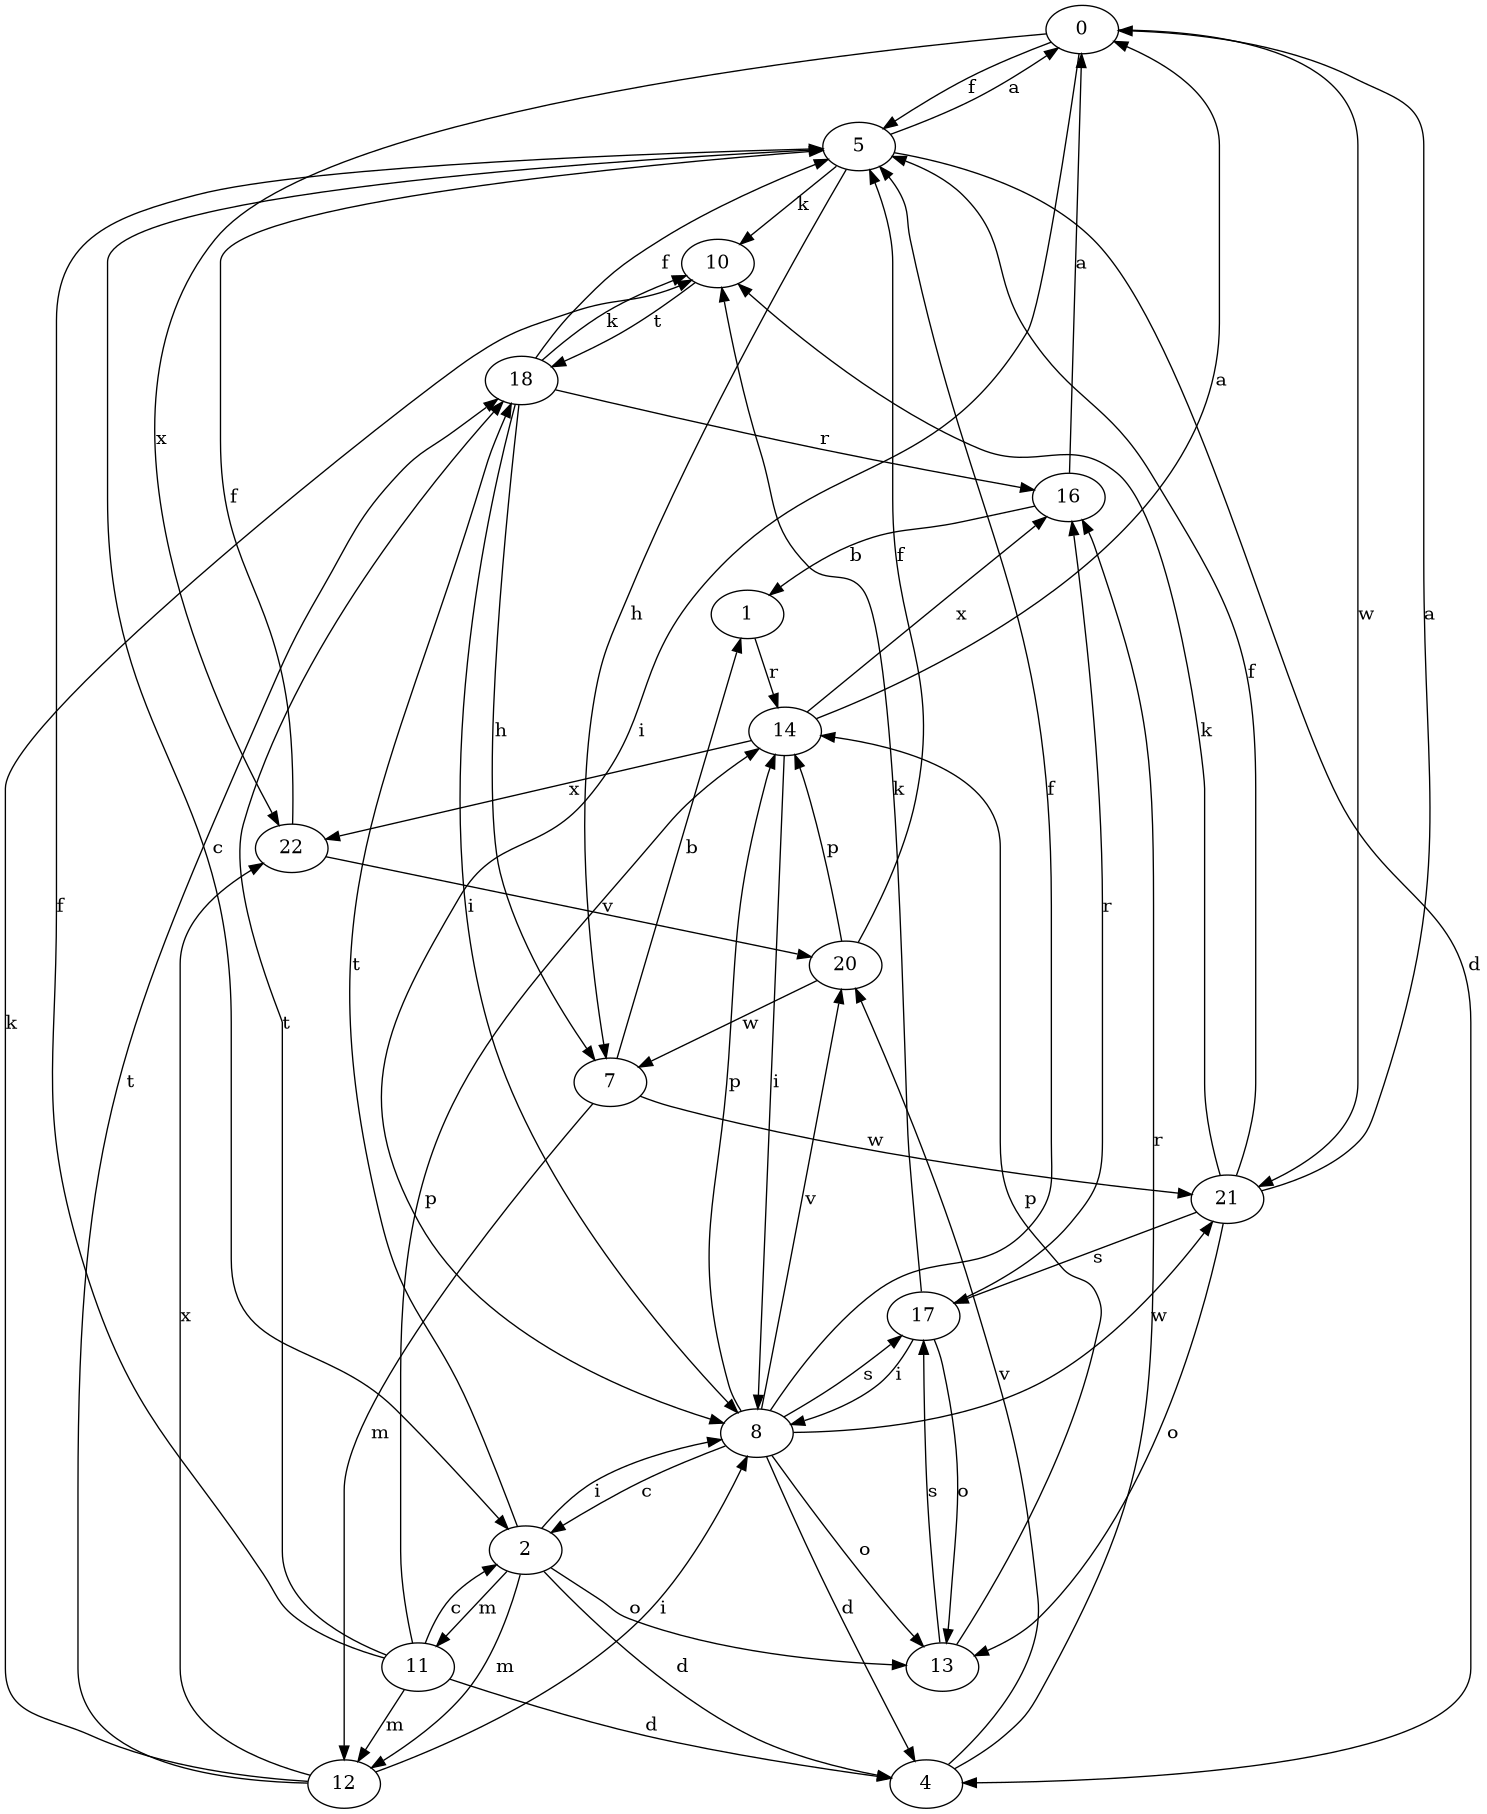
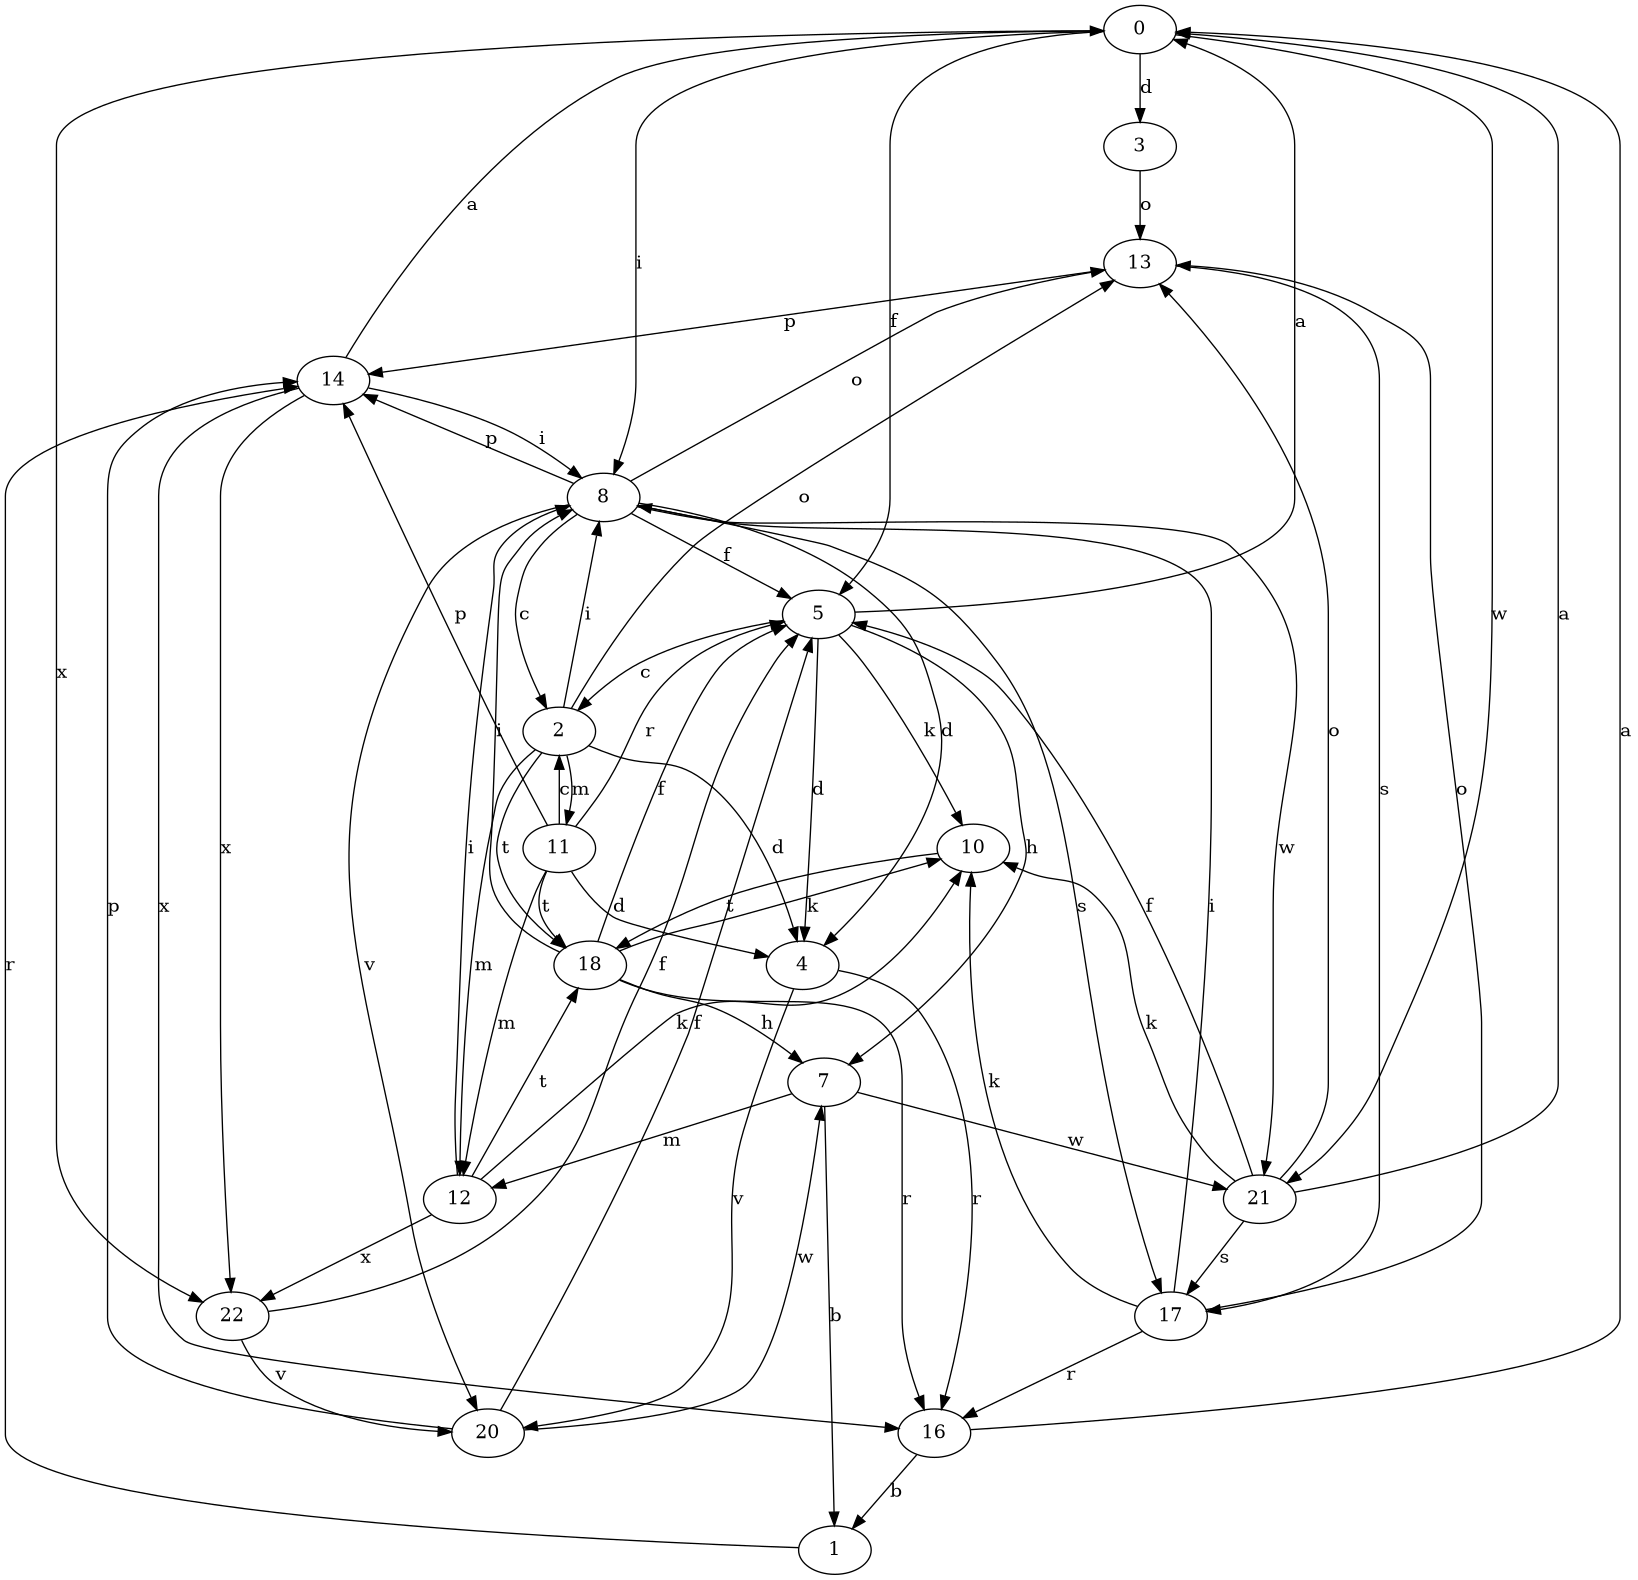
  strict digraph {
    0
+   3
    5
    8
    21
    22
    13
    2
    4
    7
    10
    14
    20
    17
    1
    16
    11
    12
    18
+   0 -> 3 [label=d]
    0 -> 5 [label=f]
    0 -> 8 [label=i]
    0 -> 21 [label=w]
    0 -> 22 [label=x]
+   3 -> 13 [label=o]
    5 -> 0 [label=a]
    5 -> 2 [label=c]
    5 -> 4 [label=d]
    5 -> 7 [label=h]
    5 -> 10 [label=k]
    8 -> 5 [label=f]
    8 -> 21 [label=w]
    8 -> 13 [label=o]
    8 -> 2 [label=c]
    8 -> 4 [label=d]
    8 -> 14 [label=p]
    8 -> 20 [label=v]
    8 -> 17 [label=s]
    21 -> 0 [label=a]
    21 -> 5 [label=f]
    21 -> 13 [label=o]
    21 -> 10 [label=k]
    21 -> 17 [label=s]
    22 -> 5 [label=f]
    22 -> 20 [label=v]
    13 -> 14 [label=p]
    13 -> 17 [label=s]
    2 -> 8 [label=i]
    2 -> 13 [label=o]
    2 -> 4 [label=d]
    2 -> 11 [label=m]
    2 -> 12 [label=m]
    2 -> 18 [label=t]
    4 -> 20 [label=v]
    4 -> 16 [label=r]
    7 -> 21 [label=w]
    7 -> 1 [label=b]
    7 -> 12 [label=m]
    10 -> 18 [label=t]
    14 -> 0 [label=a]
    14 -> 8 [label=i]
    14 -> 22 [label=x]
    14 -> 16 [label=x]
    20 -> 5 [label=f]
    20 -> 7 [label=w]
    20 -> 14 [label=p]
    17 -> 8 [label=i]
    17 -> 13 [label=o]
    17 -> 10 [label=k]
    17 -> 16 [label=r]
    1 -> 14 [label=r]
    16 -> 0 [label=a]
    16 -> 1 [label=b]
-   11 -> 5 [label=f]
+   11 -> 5 [label=r]
    11 -> 2 [label=c]
    11 -> 4 [label=d]
    11 -> 14 [label=p]
    11 -> 12 [label=m]
    11 -> 18 [label=t]
    12 -> 8 [label=i]
    12 -> 22 [label=x]
    12 -> 10 [label=k]
    12 -> 18 [label=t]
    18 -> 5 [label=f]
    18 -> 8 [label=i]
    18 -> 7 [label=h]
    18 -> 10 [label=k]
    18 -> 16 [label=r]
  }
